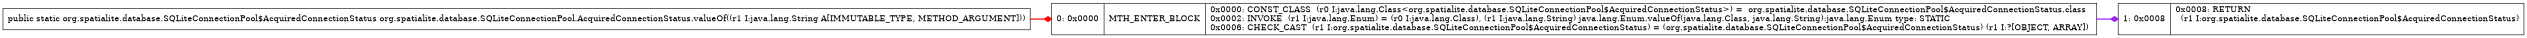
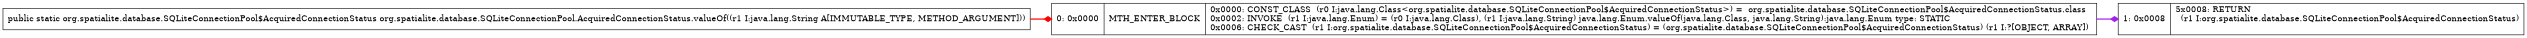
  digraph {
    rankdir=LR
    node [shape=record]
    edge [style=bold arrowhead=diamond]
    n1 [label="{0\:\ 0x0000|MTH_ENTER_BLOCK\l|0x0000: CONST_CLASS  (r0 I:java.lang.Class\<org.spatialite.database.SQLiteConnectionPool$AcquiredConnectionStatus\>) =  org.spatialite.database.SQLiteConnectionPool$AcquiredConnectionStatus.class \l0x0002: INVOKE  (r1 I:java.lang.Enum) = (r0 I:java.lang.Class), (r1 I:java.lang.String) java.lang.Enum.valueOf(java.lang.Class, java.lang.String):java.lang.Enum type: STATIC \l0x0006: CHECK_CAST  (r1 I:org.spatialite.database.SQLiteConnectionPool$AcquiredConnectionStatus) = (org.spatialite.database.SQLiteConnectionPool$AcquiredConnectionStatus) (r1 I:?[OBJECT, ARRAY]) \l}"]
-   n2 [label="{1\:\ 0x0008|0x0008: RETURN  \l  (r1 I:org.spatialite.database.SQLiteConnectionPool$AcquiredConnectionStatus)\l \l}"]
+   n2 [label="{1\:\ 0x0008|5x0008: RETURN  \l  (r1 I:org.spatialite.database.SQLiteConnectionPool$AcquiredConnectionStatus)\l \l}"]
    n3 [label="{public static org.spatialite.database.SQLiteConnectionPool$AcquiredConnectionStatus org.spatialite.database.SQLiteConnectionPool.AcquiredConnectionStatus.valueOf((r1 I:java.lang.String A[IMMUTABLE_TYPE, METHOD_ARGUMENT])) }"]
    n1 -> n2 [color=purple]
    n3 -> n1 [color=red]
  }
